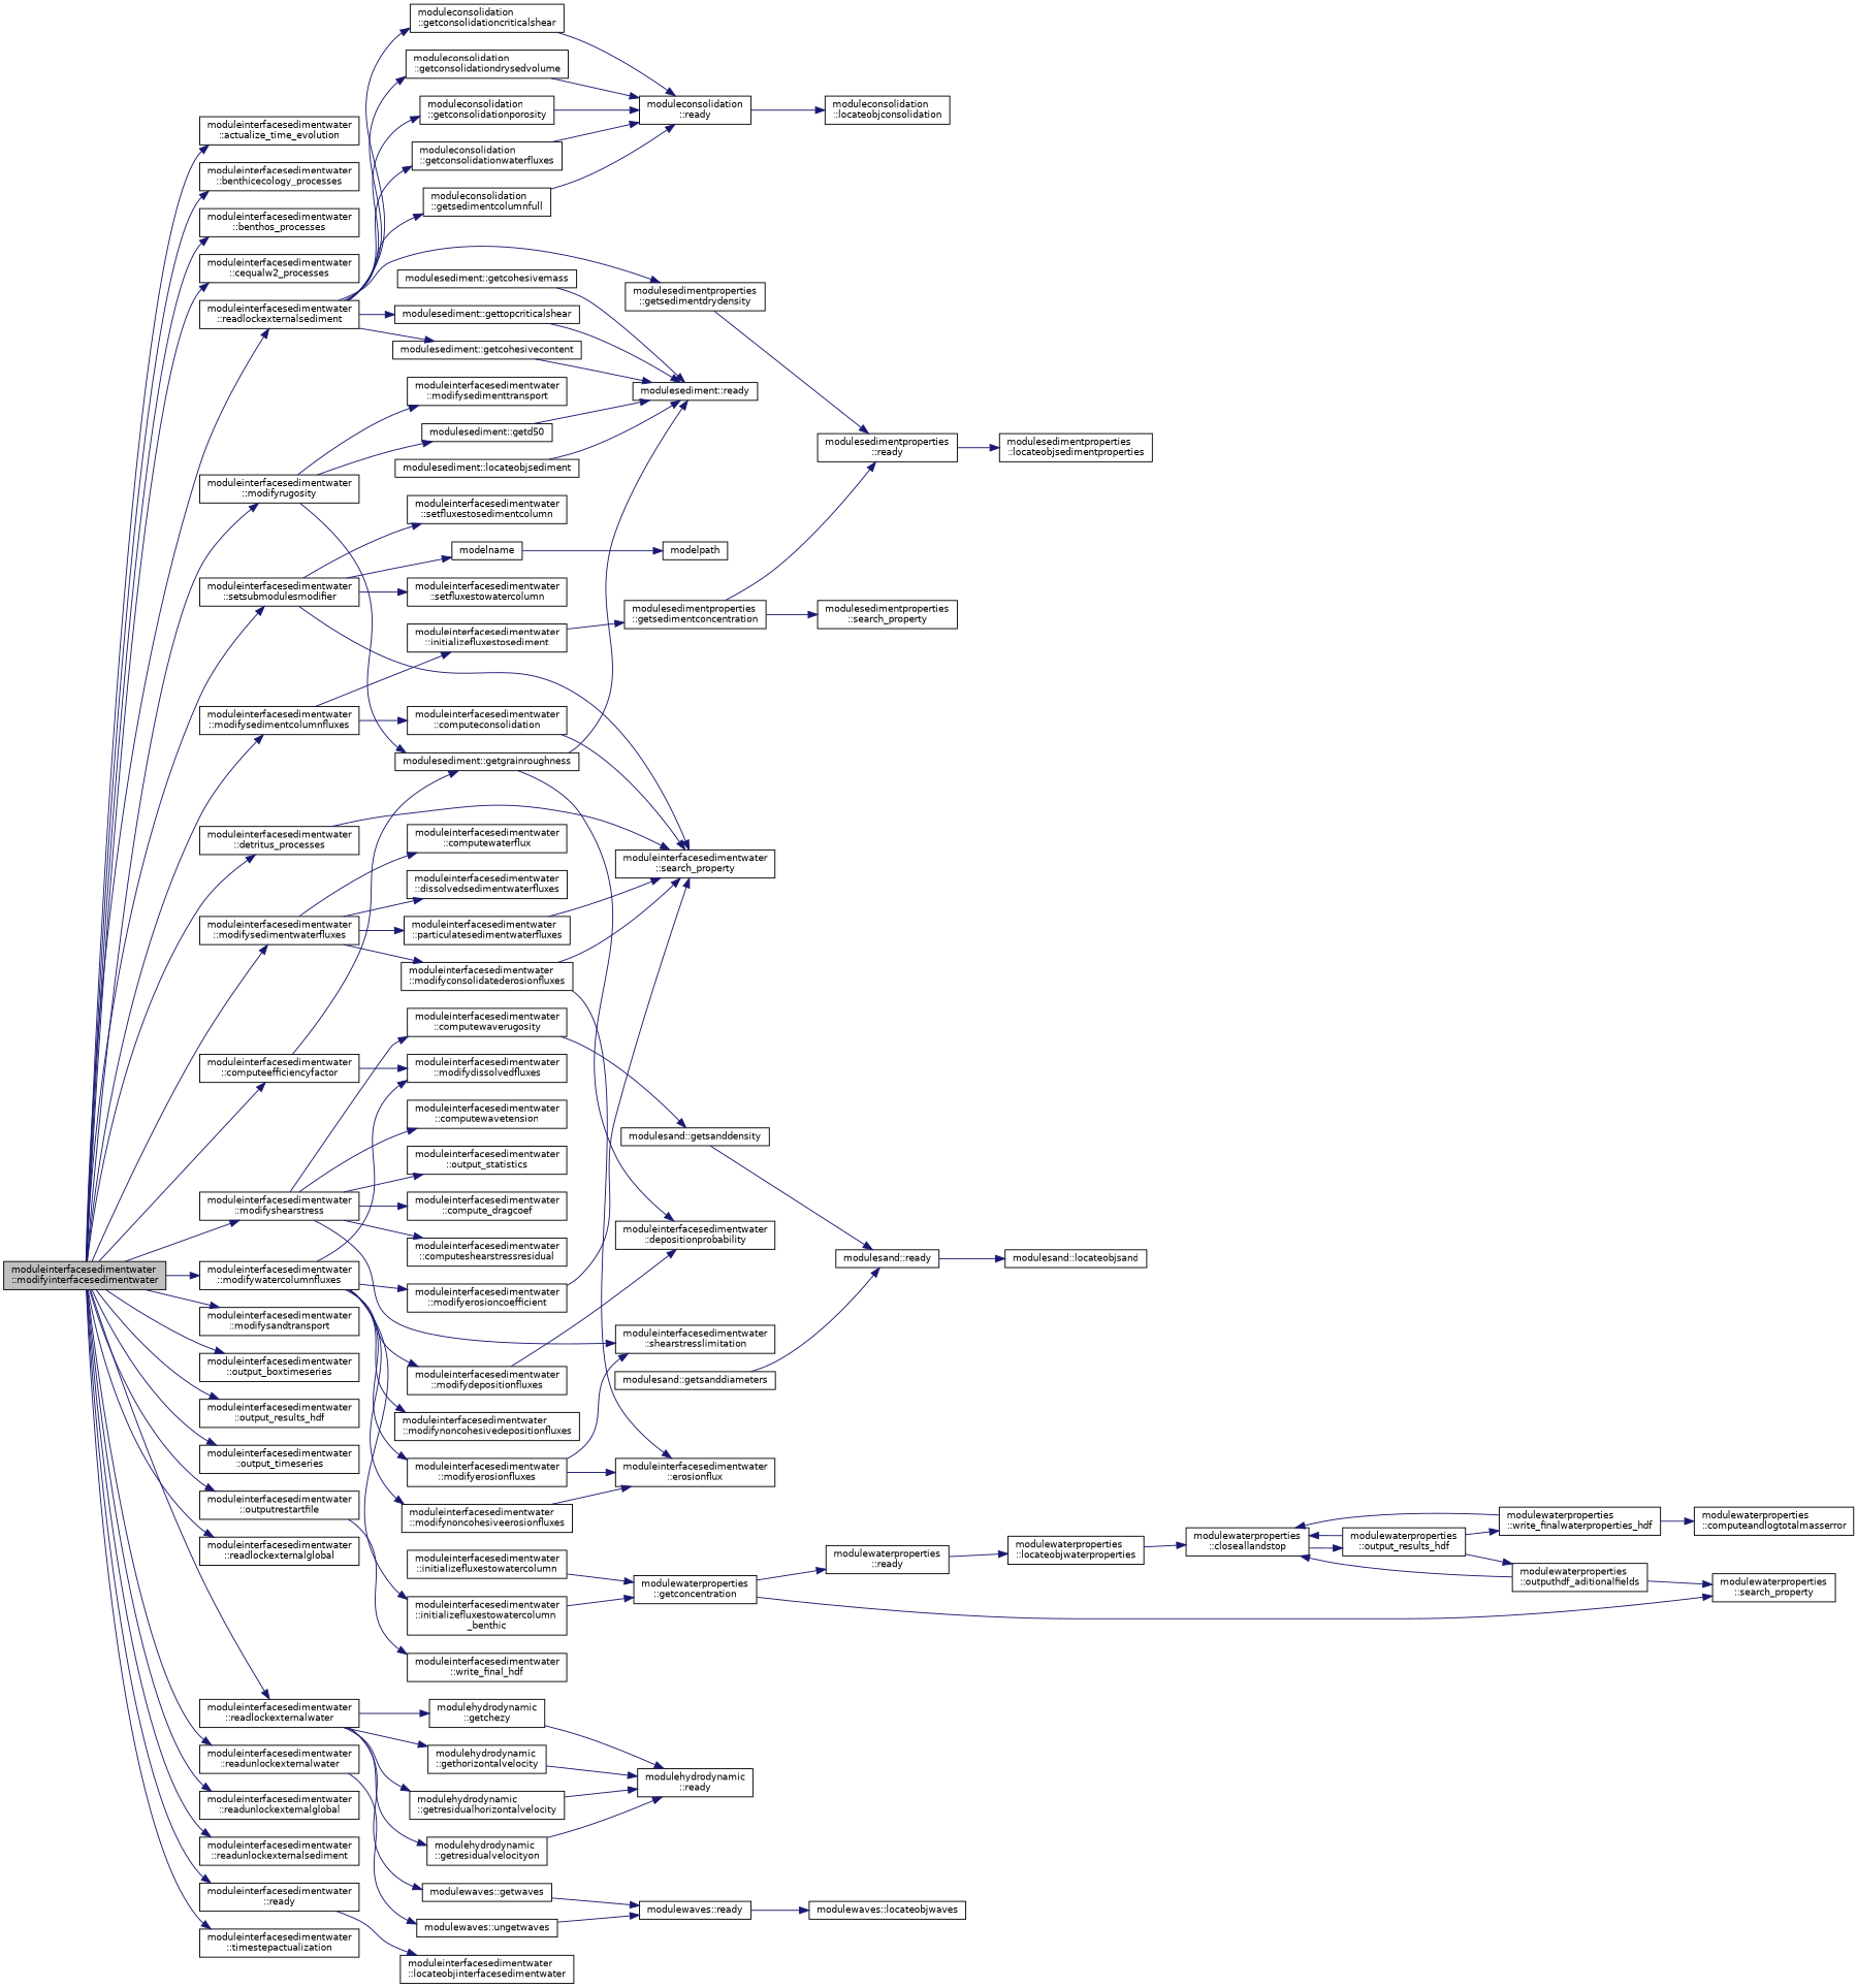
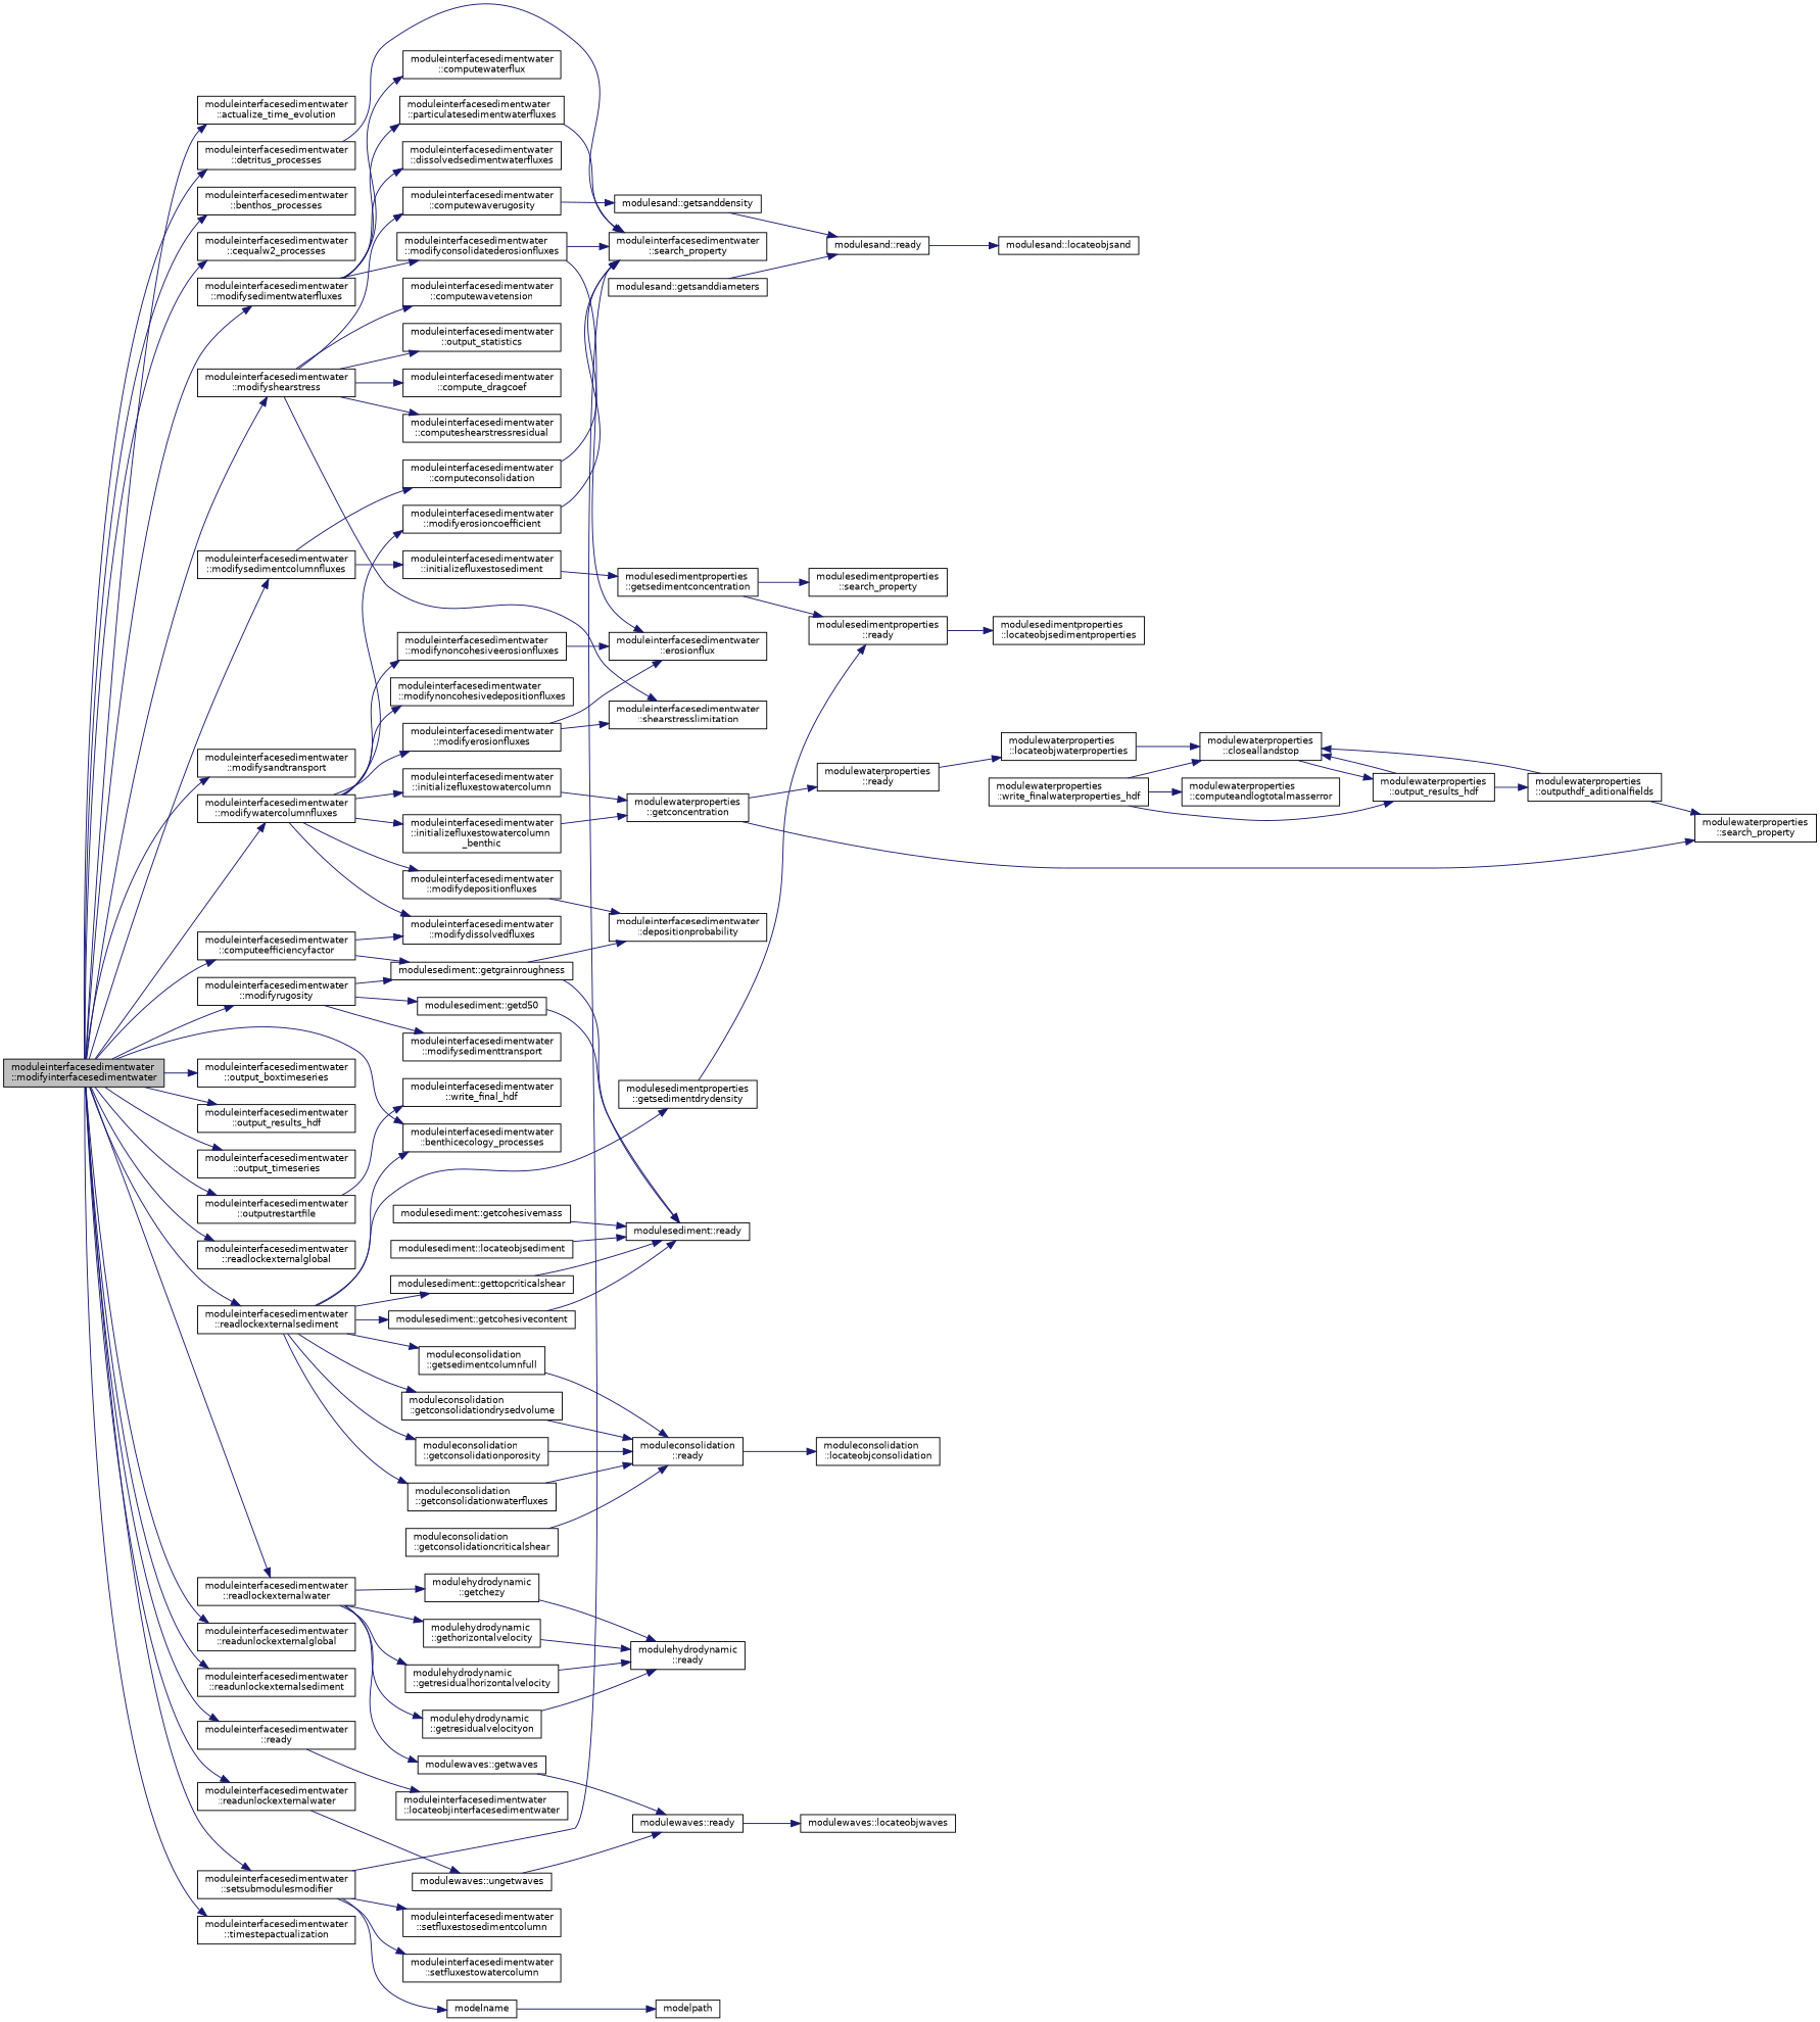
  digraph {
    rankdir=LR
    node [color=black fillcolor=white fontname=Helvetica fontsize=10 shape=record style=filled]
    edge [color=midnightblue fontname=Helvetica fontsize=10 labelfontname=Helvetica labelfontsize=10 style=solid]
    n1 [fillcolor=grey75 fontcolor=black height=0.2 label="moduleinterfacesedimentwater\l::modifyinterfacesedimentwater" width=0.4]
    n2 [height=0.2 label="moduleinterfacesedimentwater\l::actualize_time_evolution" width=0.4]
    n3 [height=0.2 label="moduleinterfacesedimentwater\l::benthicecology_processes" width=0.4]
    n4 [height=0.2 label="moduleinterfacesedimentwater\l::benthos_processes" width=0.4]
    n5 [height=0.2 label="moduleinterfacesedimentwater\l::cequalw2_processes" width=0.4]
    n6 [height=0.2 label="moduleinterfacesedimentwater\l::computeefficiencyfactor" width=0.4]
    n7 [height=0.2 label="moduleinterfacesedimentwater\l::detritus_processes" width=0.4]
    n8 [height=0.2 label="moduleinterfacesedimentwater\l::modifyrugosity" width=0.4]
    n9 [height=0.2 label="moduleinterfacesedimentwater\l::modifysandtransport" width=0.4]
    n10 [height=0.2 label="moduleinterfacesedimentwater\l::modifysedimentcolumnfluxes" width=0.4]
    n11 [height=0.2 label="moduleinterfacesedimentwater\l::modifysedimentwaterfluxes" width=0.4]
    n12 [height=0.2 label="moduleinterfacesedimentwater\l::modifyshearstress" width=0.4]
    n13 [height=0.2 label="moduleinterfacesedimentwater\l::modifywatercolumnfluxes" width=0.4]
    n14 [height=0.2 label="moduleinterfacesedimentwater\l::output_boxtimeseries" width=0.4]
    n15 [height=0.2 label="moduleinterfacesedimentwater\l::output_results_hdf" width=0.4]
    n16 [height=0.2 label="moduleinterfacesedimentwater\l::output_timeseries" width=0.4]
    n17 [height=0.2 label="moduleinterfacesedimentwater\l::outputrestartfile" width=0.4]
    n18 [height=0.2 label="moduleinterfacesedimentwater\l::readlockexternalglobal" width=0.4]
    n19 [height=0.2 label="moduleinterfacesedimentwater\l::readlockexternalsediment" width=0.4]
    n20 [height=0.2 label="moduleinterfacesedimentwater\l::readlockexternalwater" width=0.4]
    n21 [height=0.2 label="moduleinterfacesedimentwater\l::readunlockexternalglobal" width=0.4]
    n22 [height=0.2 label="moduleinterfacesedimentwater\l::readunlockexternalsediment" width=0.4]
    n23 [height=0.2 label="moduleinterfacesedimentwater\l::readunlockexternalwater" width=0.4]
    n24 [height=0.2 label="moduleinterfacesedimentwater\l::ready" width=0.4]
    n25 [height=0.2 label="moduleinterfacesedimentwater\l::setsubmodulesmodifier" width=0.4]
    n26 [height=0.2 label="moduleinterfacesedimentwater\l::timestepactualization" width=0.4]
    n27 [height=0.2 label="modulesediment::getgrainroughness" width=0.4]
    n28 [height=0.2 label="moduleinterfacesedimentwater\l::modifydissolvedfluxes" width=0.4]
    n29 [height=0.2 label="moduleinterfacesedimentwater\l::search_property" width=0.4]
    n30 [height=0.2 label="moduleinterfacesedimentwater\l::modifysedimenttransport" width=0.4]
    n31 [height=0.2 label="modulesediment::getd50" width=0.4]
    n32 [height=0.2 label="moduleinterfacesedimentwater\l::computeconsolidation" width=0.4]
    n33 [height=0.2 label="moduleinterfacesedimentwater\l::initializefluxestosediment" width=0.4]
    n34 [height=0.2 label="moduleinterfacesedimentwater\l::computewaterflux" width=0.4]
    n35 [height=0.2 label="moduleinterfacesedimentwater\l::dissolvedsedimentwaterfluxes" width=0.4]
    n36 [height=0.2 label="moduleinterfacesedimentwater\l::modifyconsolidatederosionfluxes" width=0.4]
    n37 [height=0.2 label="moduleinterfacesedimentwater\l::particulatesedimentwaterfluxes" width=0.4]
    n38 [height=0.2 label="moduleinterfacesedimentwater\l::compute_dragcoef" width=0.4]
    n39 [height=0.2 label="moduleinterfacesedimentwater\l::computeshearstressresidual" width=0.4]
    n40 [height=0.2 label="moduleinterfacesedimentwater\l::computewaverugosity" width=0.4]
    n41 [height=0.2 label="moduleinterfacesedimentwater\l::computewavetension" width=0.4]
    n42 [height=0.2 label="moduleinterfacesedimentwater\l::output_statistics" width=0.4]
    n43 [height=0.2 label="moduleinterfacesedimentwater\l::shearstresslimitation" width=0.4]
    n44 [height=0.2 label="moduleinterfacesedimentwater\l::initializefluxestowatercolumn" width=0.4]
    n45 [height=0.2 label="moduleinterfacesedimentwater\l::initializefluxestowatercolumn\l_benthic" width=0.4]
    n46 [height=0.2 label="moduleinterfacesedimentwater\l::modifydepositionfluxes" width=0.4]
    n47 [height=0.2 label="moduleinterfacesedimentwater\l::modifyerosioncoefficient" width=0.4]
    n48 [height=0.2 label="moduleinterfacesedimentwater\l::modifyerosionfluxes" width=0.4]
    n49 [height=0.2 label="moduleinterfacesedimentwater\l::modifynoncohesivedepositionfluxes" width=0.4]
    n50 [height=0.2 label="moduleinterfacesedimentwater\l::modifynoncohesiveerosionfluxes" width=0.4]
    n51 [height=0.2 label="moduleinterfacesedimentwater\l::write_final_hdf" width=0.4]
    n52 [height=0.2 label="modulesediment::getcohesivecontent" width=0.4]
    n53 [height=0.2 label="moduleconsolidation\l::getconsolidationcriticalshear" width=0.4]
    n54 [height=0.2 label="moduleconsolidation\l::getconsolidationdrysedvolume" width=0.4]
    n55 [height=0.2 label="moduleconsolidation\l::getconsolidationporosity" width=0.4]
    n56 [height=0.2 label="moduleconsolidation\l::getconsolidationwaterfluxes" width=0.4]
    n57 [height=0.2 label="moduleconsolidation\l::getsedimentcolumnfull" width=0.4]
    n58 [height=0.2 label="modulesedimentproperties\l::getsedimentdrydensity" width=0.4]
    n59 [height=0.2 label="modulesediment::gettopcriticalshear" width=0.4]
    n60 [height=0.2 label="modulehydrodynamic\l::getchezy" width=0.4]
    n61 [height=0.2 label="modulehydrodynamic\l::gethorizontalvelocity" width=0.4]
    n62 [height=0.2 label="modulehydrodynamic\l::getresidualhorizontalvelocity" width=0.4]
    n63 [height=0.2 label="modulehydrodynamic\l::getresidualvelocityon" width=0.4]
    n64 [height=0.2 label="modulewaves::getwaves" width=0.4]
    n65 [height=0.2 label="modulewaves::ungetwaves" width=0.4]
    n66 [height=0.2 label="moduleinterfacesedimentwater\l::locateobjinterfacesedimentwater" width=0.4]
    n67 [height=0.2 label=modelname width=0.4]
    n68 [height=0.2 label="moduleinterfacesedimentwater\l::setfluxestosedimentcolumn" width=0.4]
    n69 [height=0.2 label="moduleinterfacesedimentwater\l::setfluxestowatercolumn" width=0.4]
    n70 [height=0.2 label="modulesediment::ready" width=0.4]
    n71 [height=0.2 label="moduleinterfacesedimentwater\l::depositionprobability" width=0.4]
    n72 [height=0.2 label="modulesediment::locateobjsediment" width=0.4]
    n73 [height=0.2 label="modulesedimentproperties\l::getsedimentconcentration" width=0.4]
    n74 [height=0.2 label="modulesedimentproperties\l::ready" width=0.4]
    n75 [height=0.2 label="modulesedimentproperties\l::search_property" width=0.4]
    n76 [height=0.2 label="modulesedimentproperties\l::locateobjsedimentproperties" width=0.4]
    n77 [height=0.2 label="moduleinterfacesedimentwater\l::erosionflux" width=0.4]
    n78 [height=0.2 label="modulesand::getsanddensity" width=0.4]
    n79 [height=0.2 label="modulesand::ready" width=0.4]
    n80 [height=0.2 label="modulesand::getsanddiameters" width=0.4]
    n81 [height=0.2 label="modulesand::locateobjsand" width=0.4]
    n82 [height=0.2 label="modulewaterproperties\l::getconcentration" width=0.4]
    n83 [height=0.2 label="modulewaterproperties\l::ready" width=0.4]
    n84 [height=0.2 label="modulewaterproperties\l::search_property" width=0.4]
    n85 [height=0.2 label="modulewaterproperties\l::locateobjwaterproperties" width=0.4]
    n86 [height=0.2 label="modulewaterproperties\l::closeallandstop" width=0.4]
    n87 [height=0.2 label="modulewaterproperties\l::output_results_hdf" width=0.4]
    n88 [height=0.2 label="modulewaterproperties\l::outputhdf_aditionalfields" width=0.4]
    n89 [height=0.2 label="modulewaterproperties\l::write_finalwaterproperties_hdf" width=0.4]
    n90 [height=0.2 label="modulewaterproperties\l::computeandlogtotalmasserror" width=0.4]
    n91 [height=0.2 label="modulesediment::getcohesivemass" width=0.4]
    n92 [height=0.2 label="moduleconsolidation\l::ready" width=0.4]
    n93 [height=0.2 label="moduleconsolidation\l::locateobjconsolidation" width=0.4]
    n94 [height=0.2 label="modulehydrodynamic\l::ready" width=0.4]
    n95 [height=0.2 label="modulewaves::ready" width=0.4]
    n96 [height=0.2 label="modulewaves::locateobjwaves" width=0.4]
    n97 [height=0.2 label=modelpath width=0.4]
    n1 -> n2
    n1 -> n3
    n1 -> n4
    n1 -> n5
    n1 -> n6
    n1 -> n7
    n1 -> n8
    n1 -> n9
    n1 -> n10
    n1 -> n11
    n1 -> n12
    n1 -> n13
    n1 -> n14
    n1 -> n15
    n1 -> n16
    n1 -> n17
    n1 -> n18
    n1 -> n19
    n1 -> n20
    n1 -> n21
    n1 -> n22
    n1 -> n23
    n1 -> n24
    n1 -> n25
    n1 -> n26
    n6 -> n27
    n6 -> n28
    n7 -> n29
    n8 -> n27
    n8 -> n30
    n8 -> n31
    n10 -> n32
    n10 -> n33
    n11 -> n34
    n11 -> n35
    n11 -> n36
    n11 -> n37
    n12 -> n38
    n12 -> n39
    n12 -> n40
    n12 -> n41
    n12 -> n42
    n12 -> n43
    n13 -> n28
+   n13 -> n44
    n13 -> n45
    n13 -> n46
    n13 -> n47
    n13 -> n48
    n13 -> n49
    n13 -> n50
    n17 -> n51
    n19 -> n52
-   n19 -> n53
+   n19 -> n3
    n19 -> n54
    n19 -> n55
    n19 -> n56
    n19 -> n57
    n19 -> n58
    n19 -> n59
    n20 -> n60
    n20 -> n61
    n20 -> n62
    n20 -> n63
    n20 -> n64
    n23 -> n65
    n24 -> n66
    n25 -> n29
    n25 -> n67
    n25 -> n68
    n25 -> n69
    n27 -> n70
    n27 -> n71
    n31 -> n70
    n32 -> n29
    n33 -> n73
    n36 -> n29
    n36 -> n77
    n37 -> n29
    n40 -> n78
    n44 -> n82
    n45 -> n82
    n46 -> n71
    n47 -> n29
    n48 -> n43
    n48 -> n77
    n50 -> n77
    n52 -> n70
    n53 -> n92
    n54 -> n92
    n55 -> n92
    n56 -> n92
    n57 -> n92
    n58 -> n74
    n59 -> n70
    n60 -> n94
    n61 -> n94
    n62 -> n94
    n63 -> n94
    n64 -> n95
    n65 -> n95
    n67 -> n97
    n72 -> n70
    n73 -> n74
    n73 -> n75
    n74 -> n76
    n78 -> n79
    n79 -> n81
    n80 -> n79
    n82 -> n83
    n82 -> n84
    n83 -> n85
    n85 -> n86
    n86 -> n87
    n87 -> n86
    n87 -> n88
-   n87 -> n89
+   n89 -> n87
    n88 -> n84
    n88 -> n86
    n89 -> n86
    n89 -> n90
    n91 -> n70
    n92 -> n93
    n95 -> n96
  }
